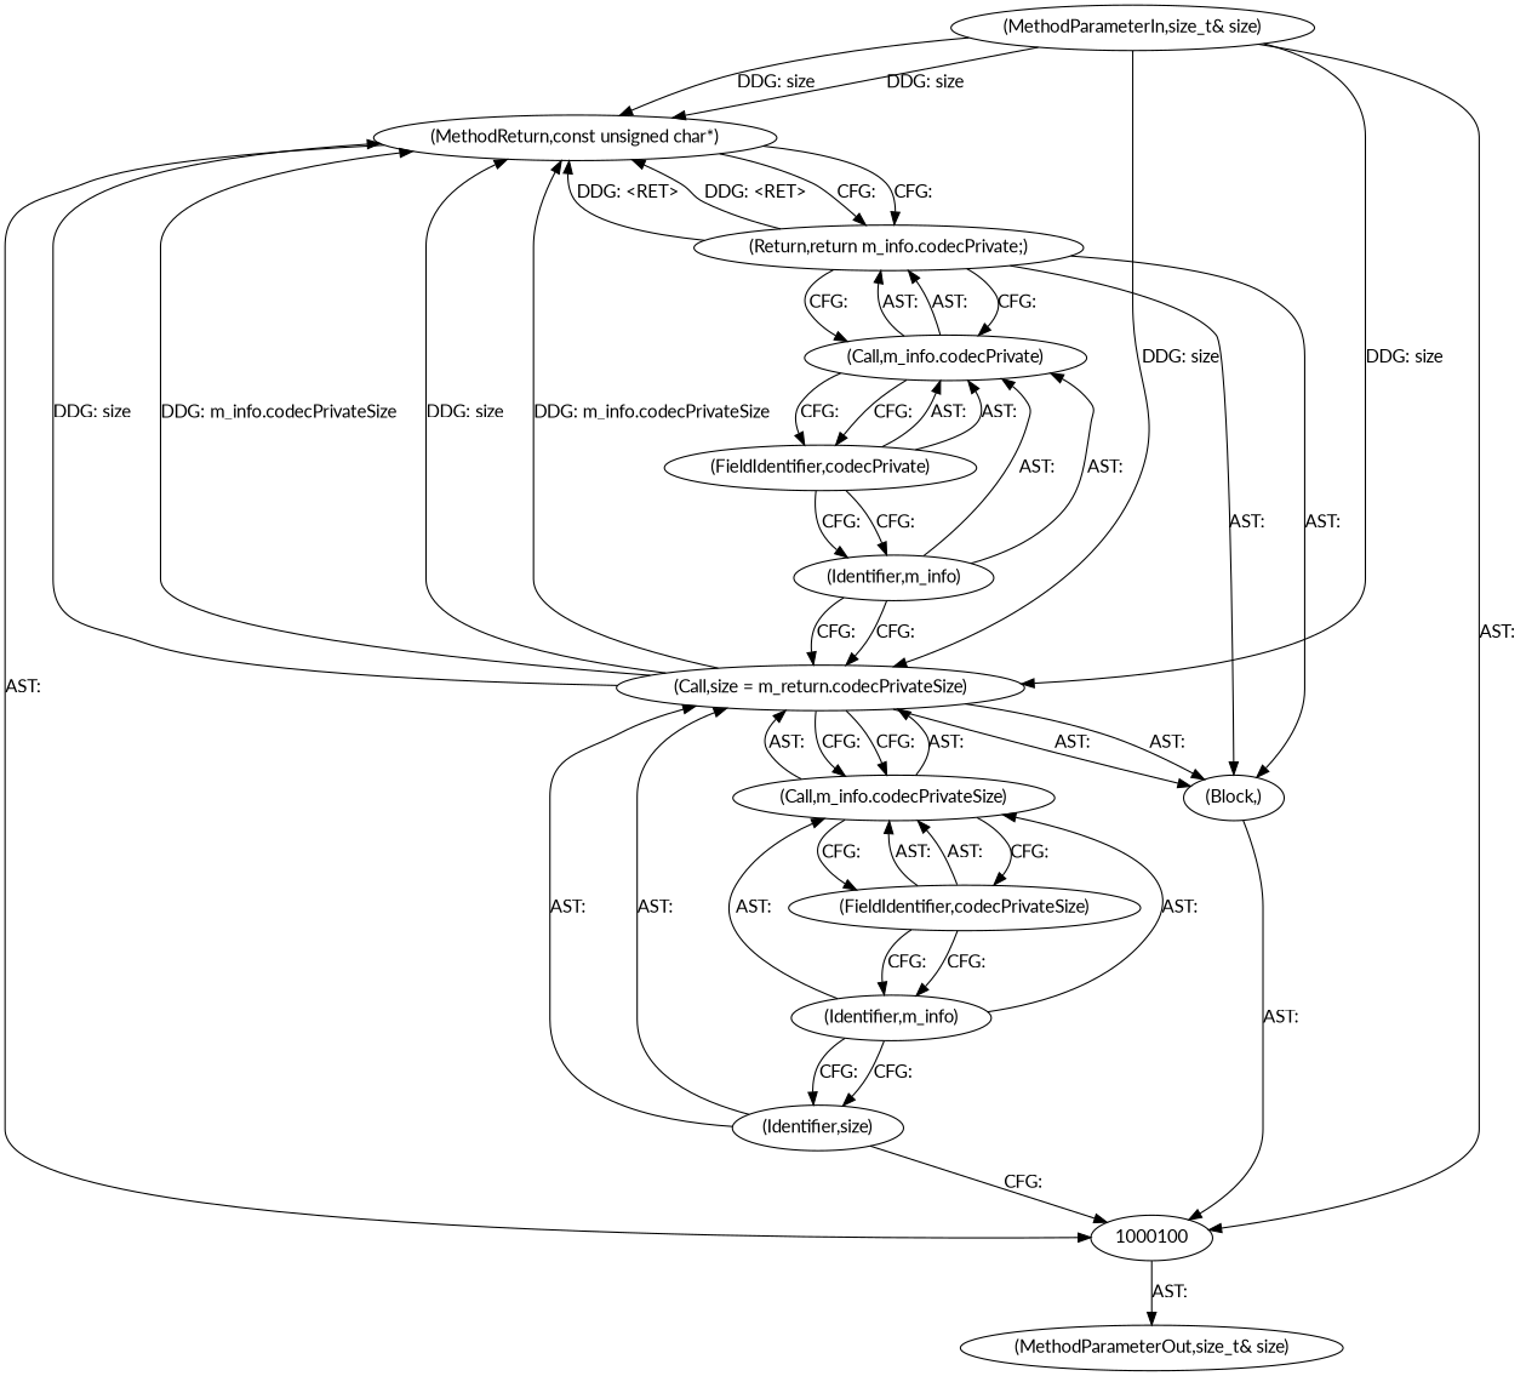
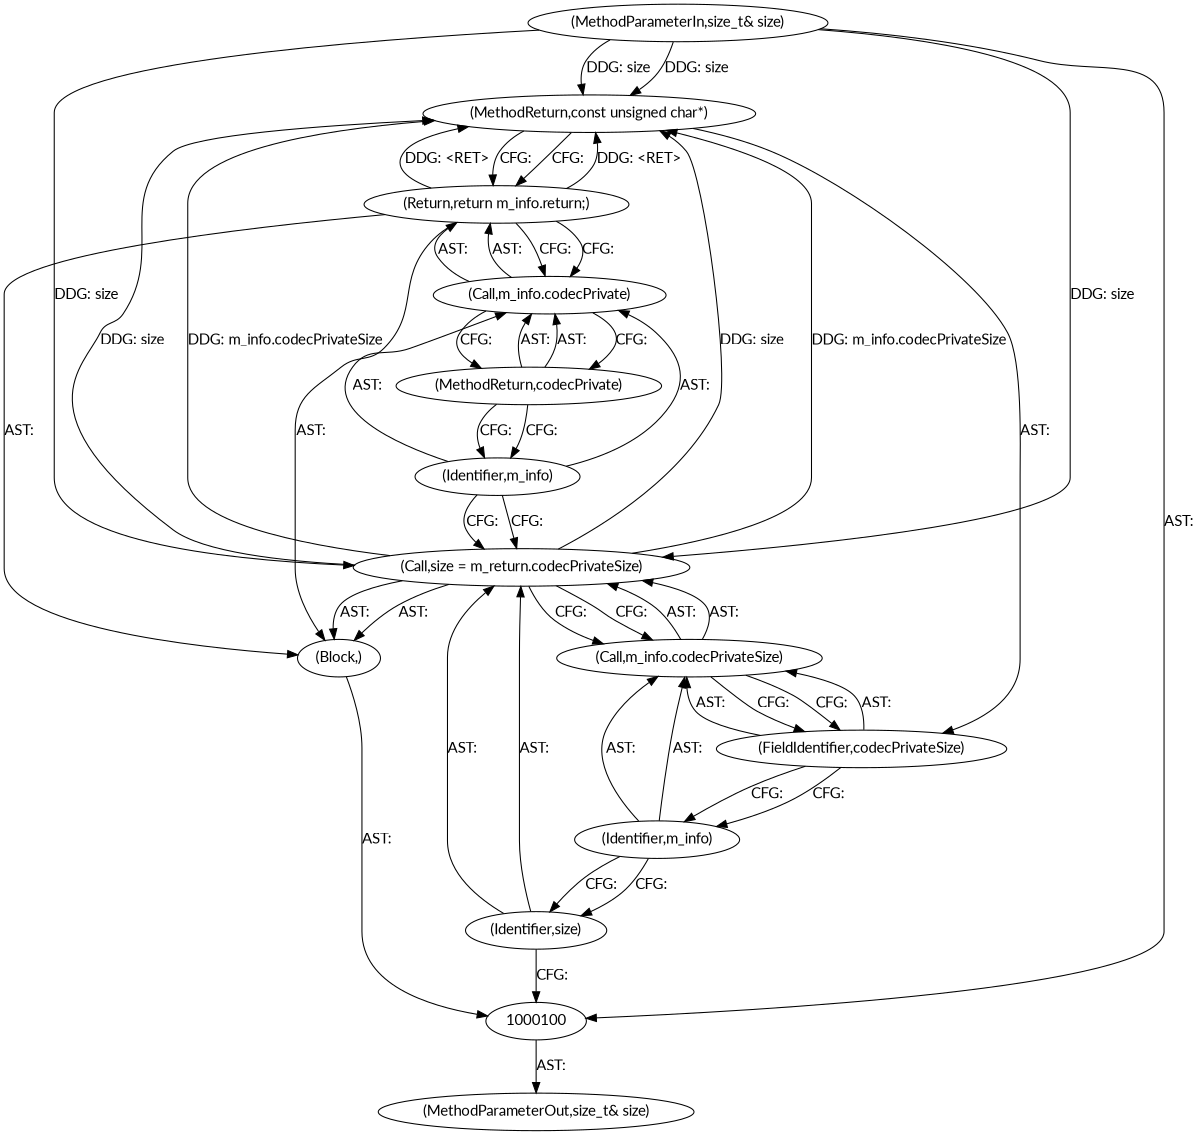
  digraph {
    fontname=Lato
    node [fontname=Lato]
    edge [fontname=Lato]
    n1 [label="(MethodReturn,const unsigned char*)"]
-   n2 [label="(Return,return m_info.codecPrivate;)"]
+   n2 [label="(Return,return m_info.return;)"]
    1000100
    n4 [label="(Block,)"]
    n5 [label="(Call,m_info.codecPrivate)"]
    n6 [label="(MethodParameterOut,size_t& size)"]
    n7 [label="(MethodParameterIn,size_t& size)"]
    n8 [label="(Call,size = m_return.codecPrivateSize)"]
    n9 [label="(Call,m_info.codecPrivateSize)"]
    n10 [label="(FieldIdentifier,codecPrivateSize)"]
    n11 [label="(Identifier,m_info)"]
    n12 [label="(Identifier,size)"]
-   n13 [label="(FieldIdentifier,codecPrivate)"]
+   n13 [label="(MethodReturn,codecPrivate)"]
    n14 [label="(Identifier,m_info)"]
    n1 -> n2 [label="CFG: "]
    n1 -> n2 [label="CFG: "]
-   n1 -> 1000100 [label="AST: "]
+   n1 -> n10 [label="AST: "]
    n2 -> n1 [label="DDG: <RET>"]
    n2 -> n1 [label="DDG: <RET>"]
    n2 -> n4 [label="AST: "]
    n2 -> n4 [label="AST: "]
    n2 -> n5 [label="CFG: "]
    n2 -> n5 [label="CFG: "]
    1000100 -> n6 [label="AST: "]
    n4 -> 1000100 [label="AST: "]
    n5 -> n2 [label="AST: "]
    n5 -> n2 [label="AST: "]
    n5 -> n13 [label="CFG: "]
    n5 -> n13 [label="CFG: "]
    n7 -> n1 [label="DDG: size"]
    n7 -> n1 [label="DDG: size"]
    n7 -> 1000100 [label="AST: "]
    n7 -> n8 [label="DDG: size"]
    n7 -> n8 [label="DDG: size"]
    n8 -> n1 [label="DDG: size"]
    n8 -> n1 [label="DDG: m_info.codecPrivateSize"]
    n8 -> n1 [label="DDG: size"]
    n8 -> n1 [label="DDG: m_info.codecPrivateSize"]
    n8 -> n4 [label="AST: "]
    n8 -> n4 [label="AST: "]
    n8 -> n9 [label="CFG: "]
    n8 -> n9 [label="CFG: "]
    n9 -> n8 [label="AST: "]
    n9 -> n8 [label="AST: "]
    n9 -> n10 [label="CFG: "]
    n9 -> n10 [label="CFG: "]
    n10 -> n9 [label="AST: "]
    n10 -> n9 [label="AST: "]
    n10 -> n11 [label="CFG: "]
    n10 -> n11 [label="CFG: "]
    n11 -> n9 [label="AST: "]
    n11 -> n9 [label="AST: "]
    n11 -> n12 [label="CFG: "]
    n11 -> n12 [label="CFG: "]
    n12 -> 1000100 [label="CFG: "]
    n12 -> n8 [label="AST: "]
    n12 -> n8 [label="AST: "]
    n13 -> n5 [label="AST: "]
    n13 -> n5 [label="AST: "]
    n13 -> n14 [label="CFG: "]
    n13 -> n14 [label="CFG: "]
    n14 -> n5 [label="AST: "]
    n14 -> n5 [label="AST: "]
    n14 -> n8 [label="CFG: "]
    n14 -> n8 [label="CFG: "]
  }
